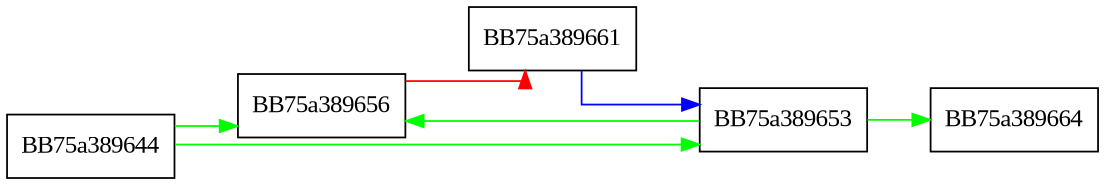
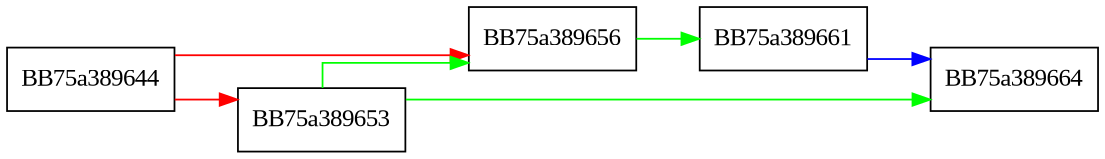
  digraph {
    fontname="Liberation Serif"
    rankdir=LR
    splines=ortho
    node [fontname="Liberation Serif" shape=box]
    edge [color=green fontname="Liberation Serif"]
    BB75a389644
    BB75a389656
    BB75a389653
    BB75a389661
    BB75a389664
-   BB75a389644 -> BB75a389656
-   BB75a389644 -> BB75a389653
-   BB75a389656 -> BB75a389661 [color=red]
+   BB75a389644 -> BB75a389656 [color=red]
+   BB75a389644 -> BB75a389653 [color=red]
+   BB75a389656 -> BB75a389661
    BB75a389653 -> BB75a389656
    BB75a389653 -> BB75a389664
-   BB75a389661 -> BB75a389653 [color=blue]
+   BB75a389661 -> BB75a389664 [color=blue]
  }
